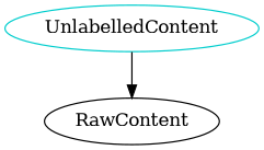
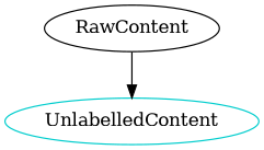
  digraph {
    n1 [color=cyan3 label=UnlabelledContent shape=oval]
    RawContent
-   n1 -> RawContent
+   RawContent -> n1
  }
